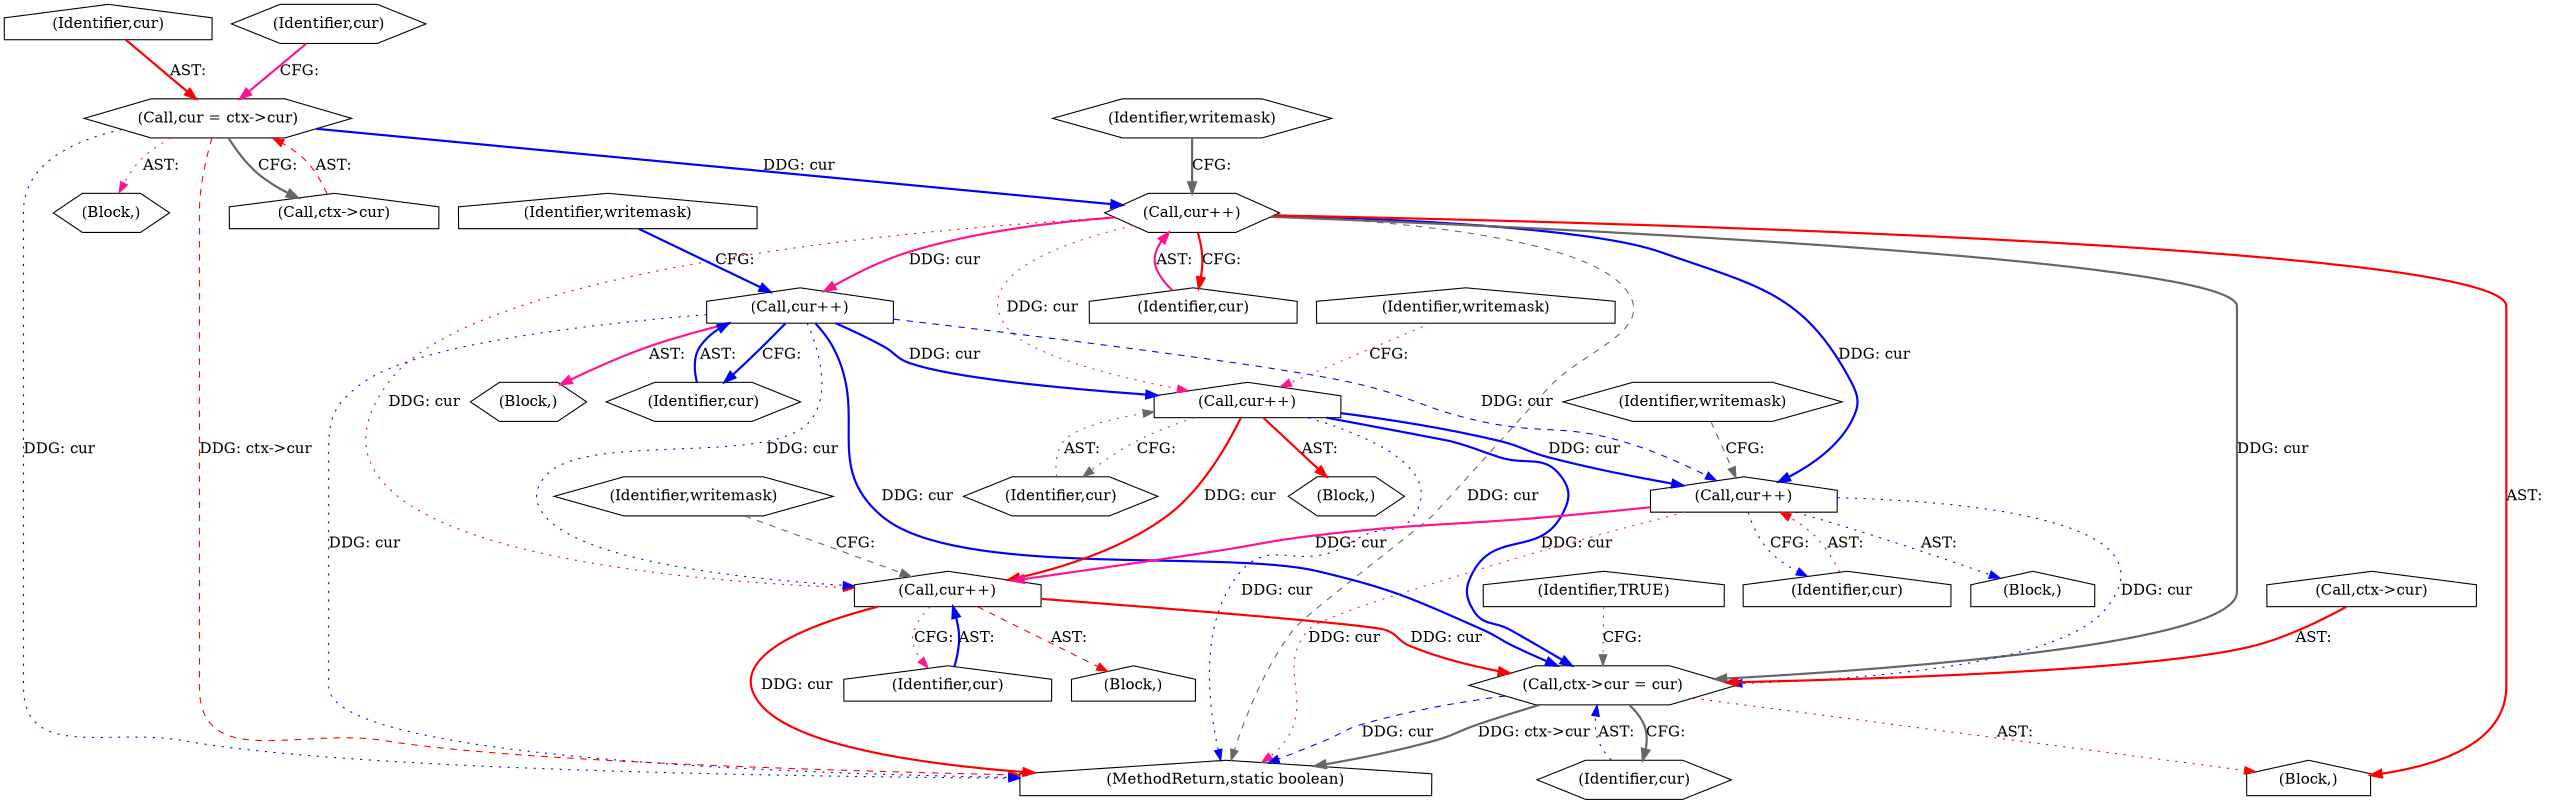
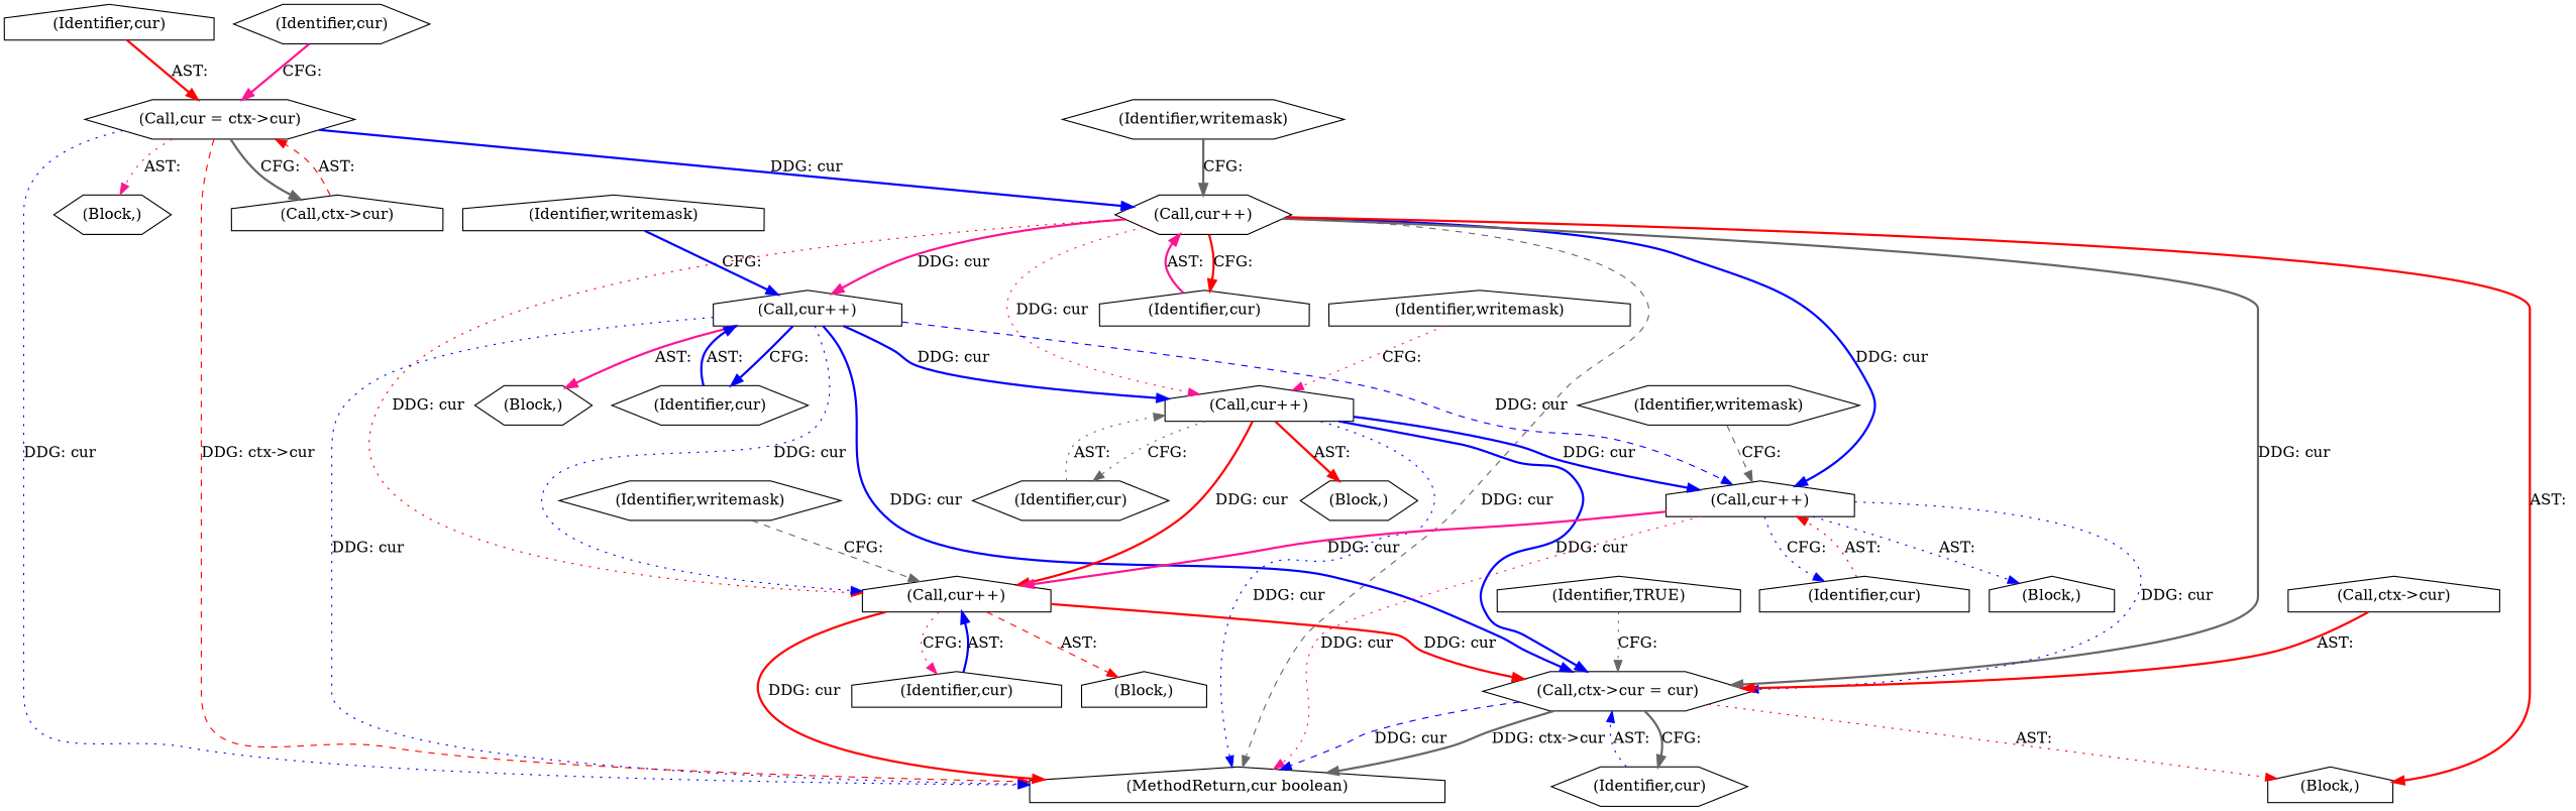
  digraph {
    node [shape=house]
    edge [color=blue style=bold]
    n1 [label="(Call,cur = ctx->cur)" shape=hexagon]
    n2 [label="(Call,cur++)" shape=hexagon]
-   n3 [label="(MethodReturn,static boolean)"]
+   n3 [label="(MethodReturn,cur boolean)"]
    n4 [label="(Block,)" shape=hexagon]
    n5 [label="(Call,ctx->cur)"]
    n6 [label="(Call,cur++)"]
    n7 [label="(Call,cur++)"]
    n8 [label="(Call,cur++)"]
    n9 [label="(Call,cur++)"]
    n10 [label="(Call,ctx->cur = cur)" shape=hexagon]
    n11 [label="(Identifier,cur)"]
    n12 [label="(Block,)"]
    n13 [label="(Block,)" shape=hexagon]
    n14 [label="(Identifier,cur)" shape=hexagon]
    n15 [label="(Block,)" shape=hexagon]
    n16 [label="(Identifier,cur)" shape=hexagon]
    n17 [label="(Block,)"]
    n18 [label="(Identifier,cur)"]
    n19 [label="(Block,)"]
    n20 [label="(Identifier,cur)"]
    n21 [label="(Identifier,cur)" shape=hexagon]
    n22 [label="(Identifier,writemask)"]
    n23 [label="(Identifier,writemask)" shape=hexagon]
    n24 [label="(Call,ctx->cur)"]
    n25 [label="(Identifier,cur)"]
    n26 [label="(Identifier,writemask)" shape=hexagon]
    n27 [label="(Identifier,TRUE)"]
    n28 [label="(Identifier,cur)" shape=hexagon]
    n29 [label="(Identifier,writemask)" shape=hexagon]
    n30 [label="(Identifier,writemask)"]
    n1 -> n2 [label="DDG: cur"]
    n1 -> n3 [label="DDG: cur" style=dotted]
    n1 -> n3 [color=red label="DDG: ctx->cur" style=dashed]
    n1 -> n4 [color=deeppink label="AST: " style=dotted]
    n1 -> n5 [color=gray40 label="CFG: "]
    n2 -> n3 [color=gray40 label="DDG: cur" style=dashed]
    n2 -> n6 [color=deeppink label="DDG: cur"]
    n2 -> n7 [color=deeppink label="DDG: cur" style=dotted]
    n2 -> n8 [label="DDG: cur"]
    n2 -> n9 [color=red label="DDG: cur" style=dotted]
    n2 -> n10 [color=gray40 label="DDG: cur"]
    n2 -> n11 [color=red label="CFG: "]
    n2 -> n12 [color=red label="AST: "]
    n5 -> n1 [color=red label="AST: " style=dashed]
    n6 -> n3 [label="DDG: cur" style=dotted]
    n6 -> n7 [label="DDG: cur"]
    n6 -> n8 [label="DDG: cur" style=dashed]
    n6 -> n9 [label="DDG: cur" style=dotted]
    n6 -> n10 [label="DDG: cur"]
    n6 -> n13 [color=deeppink label="AST: "]
    n6 -> n14 [label="CFG: "]
    n7 -> n3 [label="DDG: cur" style=dotted]
    n7 -> n8 [label="DDG: cur"]
    n7 -> n9 [color=red label="DDG: cur"]
    n7 -> n10 [label="DDG: cur"]
    n7 -> n15 [color=red label="AST: "]
    n7 -> n16 [color=gray40 label="CFG: " style=dotted]
    n8 -> n3 [color=deeppink label="DDG: cur" style=dotted]
    n8 -> n9 [color=deeppink label="DDG: cur"]
    n8 -> n10 [label="DDG: cur" style=dotted]
    n8 -> n17 [label="AST: " style=dotted]
    n8 -> n18 [label="CFG: " style=dotted]
    n9 -> n3 [color=red label="DDG: cur"]
    n9 -> n10 [color=red label="DDG: cur"]
    n9 -> n19 [color=red label="AST: " style=dashed]
    n9 -> n20 [color=deeppink label="CFG: " style=dotted]
    n10 -> n3 [label="DDG: cur" style=dashed]
    n10 -> n3 [color=gray40 label="DDG: ctx->cur"]
    n10 -> n12 [color=red label="AST: " style=dotted]
    n10 -> n21 [color=gray40 label="CFG: "]
    n11 -> n2 [color=deeppink label="AST: "]
    n14 -> n6 [label="AST: "]
    n16 -> n7 [color=gray40 label="AST: " style=dotted]
    n18 -> n8 [color=red label="AST: " style=dotted]
    n20 -> n9 [label="AST: "]
    n21 -> n10 [label="AST: " style=dotted]
    n22 -> n6 [label="CFG: "]
    n23 -> n8 [color=gray40 label="CFG: " style=dashed]
    n24 -> n10 [color=red label="AST: "]
    n25 -> n1 [color=red label="AST: "]
    n26 -> n9 [color=gray40 label="CFG: " style=dashed]
    n27 -> n10 [color=gray40 label="CFG: " style=dotted]
    n28 -> n1 [color=deeppink label="CFG: "]
    n29 -> n2 [color=gray40 label="CFG: "]
    n30 -> n7 [color=deeppink label="CFG: " style=dotted]
  }
